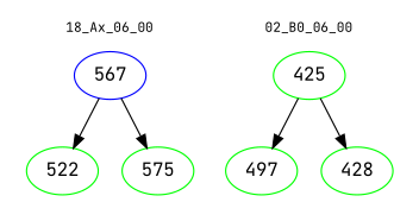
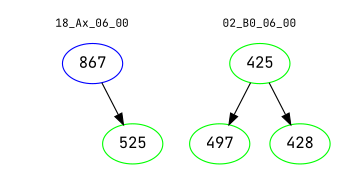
  digraph {
    fontname="JetBrains Mono"
    node [color=green fontname="JetBrains Mono"]
    edge [color=black fontname="JetBrains Mono"]
-   n1 [color=blue label=567]
-   n2 [label=522]
-   n3 [label=575]
+   n1 [color=blue label=867]
+   n3 [label=525]
    n4 [label=425]
    n5 [label=497]
    n6 [label=428]
    subgraph cluster_1 {
      color=white
      fontsize=10
      label="18_Ax_06_00"
      n1
-     n2
      n3
    }
    subgraph cluster_2 {
      color=white
      fontsize=10
      label="02_B0_06_00"
      n4
      n5
      n6
    }
-   n1 -> n2
    n1 -> n3
    n4 -> n5
    n4 -> n6
  }
